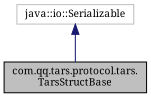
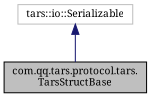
  digraph {
    fontname="Noto Serif"
    node [fontname="Noto Serif" fontsize=10 shape=record style=filled]
    n1 [color=black fillcolor=grey75 fontcolor=black height=0.2 label="com.qq.tars.protocol.tars.\lTarsStructBase" width=0.4]
-   n2 [color=grey75 fillcolor=white height=0.2 label="java::io::Serializable" width=0.4]
+   n2 [color=grey75 fillcolor=white height=0.2 label="tars::io::Serializable" width=0.4]
    n2 -> n1 [color=midnightblue dir=back fontname="Noto Serif" fontsize=10 labelfontname=Helvetica labelfontsize=10 style=solid]
  }
